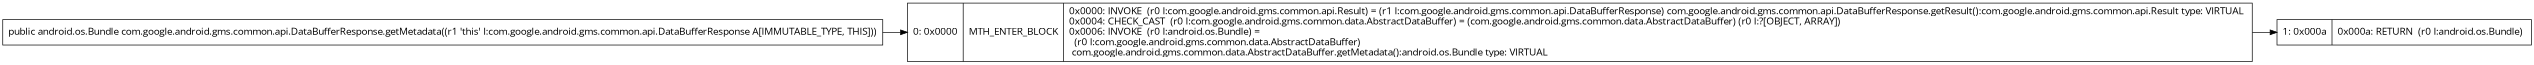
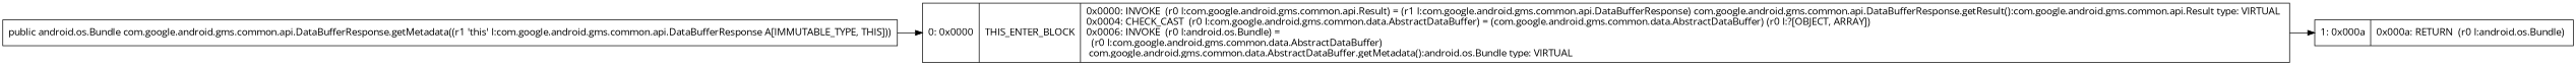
  digraph {
    rankdir=LR
    fontname="Open Sans"
    node [shape=record fontname="Open Sans"]
    edge [fontname="Open Sans"]
-   n1 [label="{0\:\ 0x0000|MTH_ENTER_BLOCK\l|0x0000: INVOKE  (r0 I:com.google.android.gms.common.api.Result) = (r1 I:com.google.android.gms.common.api.DataBufferResponse) com.google.android.gms.common.api.DataBufferResponse.getResult():com.google.android.gms.common.api.Result type: VIRTUAL \l0x0004: CHECK_CAST  (r0 I:com.google.android.gms.common.data.AbstractDataBuffer) = (com.google.android.gms.common.data.AbstractDataBuffer) (r0 I:?[OBJECT, ARRAY]) \l0x0006: INVOKE  (r0 I:android.os.Bundle) = \l  (r0 I:com.google.android.gms.common.data.AbstractDataBuffer)\l com.google.android.gms.common.data.AbstractDataBuffer.getMetadata():android.os.Bundle type: VIRTUAL \l}"]
+   n1 [label="{0\:\ 0x0000|THIS_ENTER_BLOCK\l|0x0000: INVOKE  (r0 I:com.google.android.gms.common.api.Result) = (r1 I:com.google.android.gms.common.api.DataBufferResponse) com.google.android.gms.common.api.DataBufferResponse.getResult():com.google.android.gms.common.api.Result type: VIRTUAL \l0x0004: CHECK_CAST  (r0 I:com.google.android.gms.common.data.AbstractDataBuffer) = (com.google.android.gms.common.data.AbstractDataBuffer) (r0 I:?[OBJECT, ARRAY]) \l0x0006: INVOKE  (r0 I:android.os.Bundle) = \l  (r0 I:com.google.android.gms.common.data.AbstractDataBuffer)\l com.google.android.gms.common.data.AbstractDataBuffer.getMetadata():android.os.Bundle type: VIRTUAL \l}"]
    n2 [label="{1\:\ 0x000a|0x000a: RETURN  (r0 I:android.os.Bundle) \l}"]
    n3 [label="{public android.os.Bundle com.google.android.gms.common.api.DataBufferResponse.getMetadata((r1 'this' I:com.google.android.gms.common.api.DataBufferResponse A[IMMUTABLE_TYPE, THIS])) }"]
    n1 -> n2
    n3 -> n1
  }
